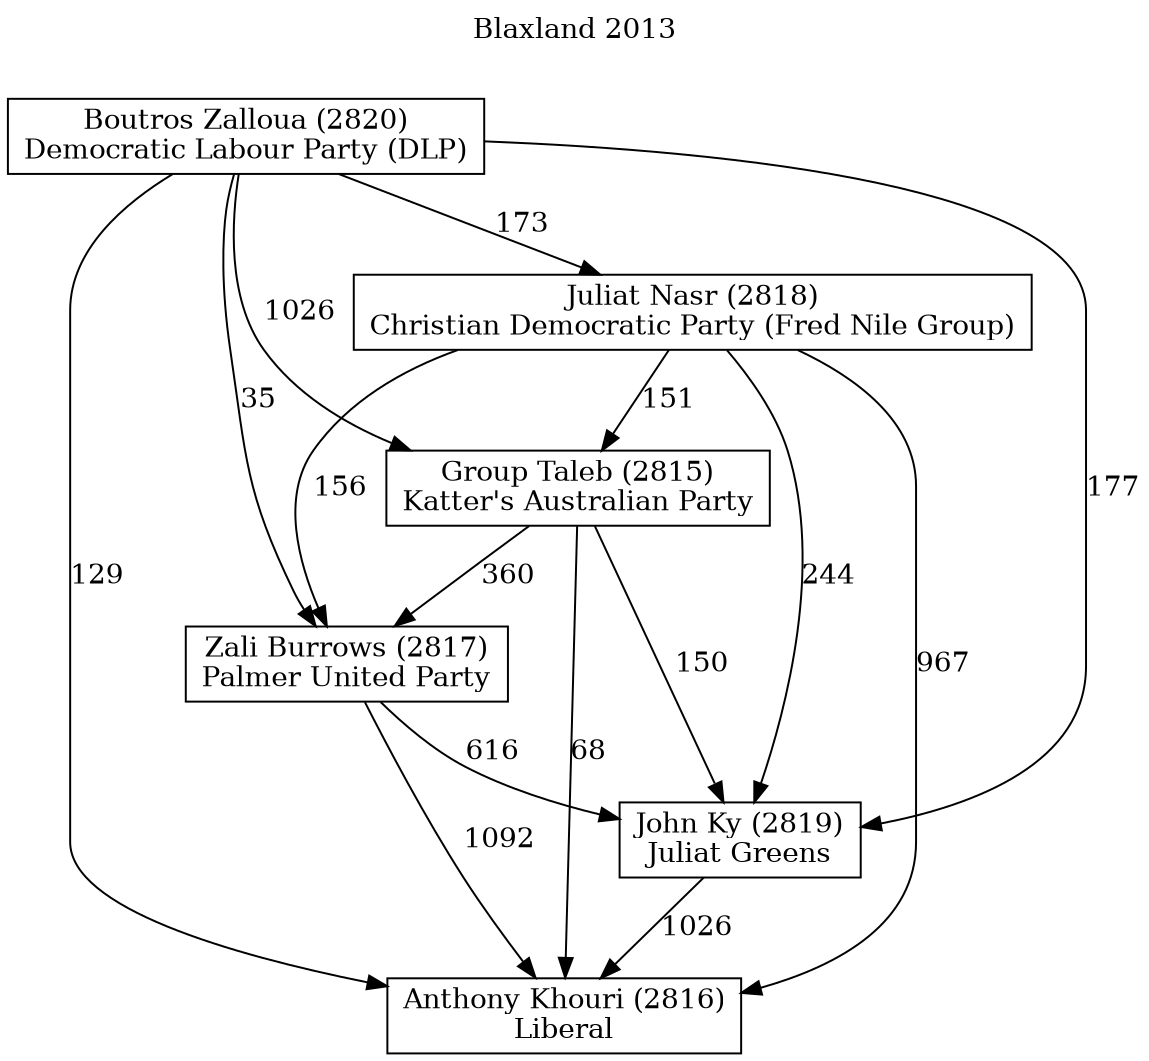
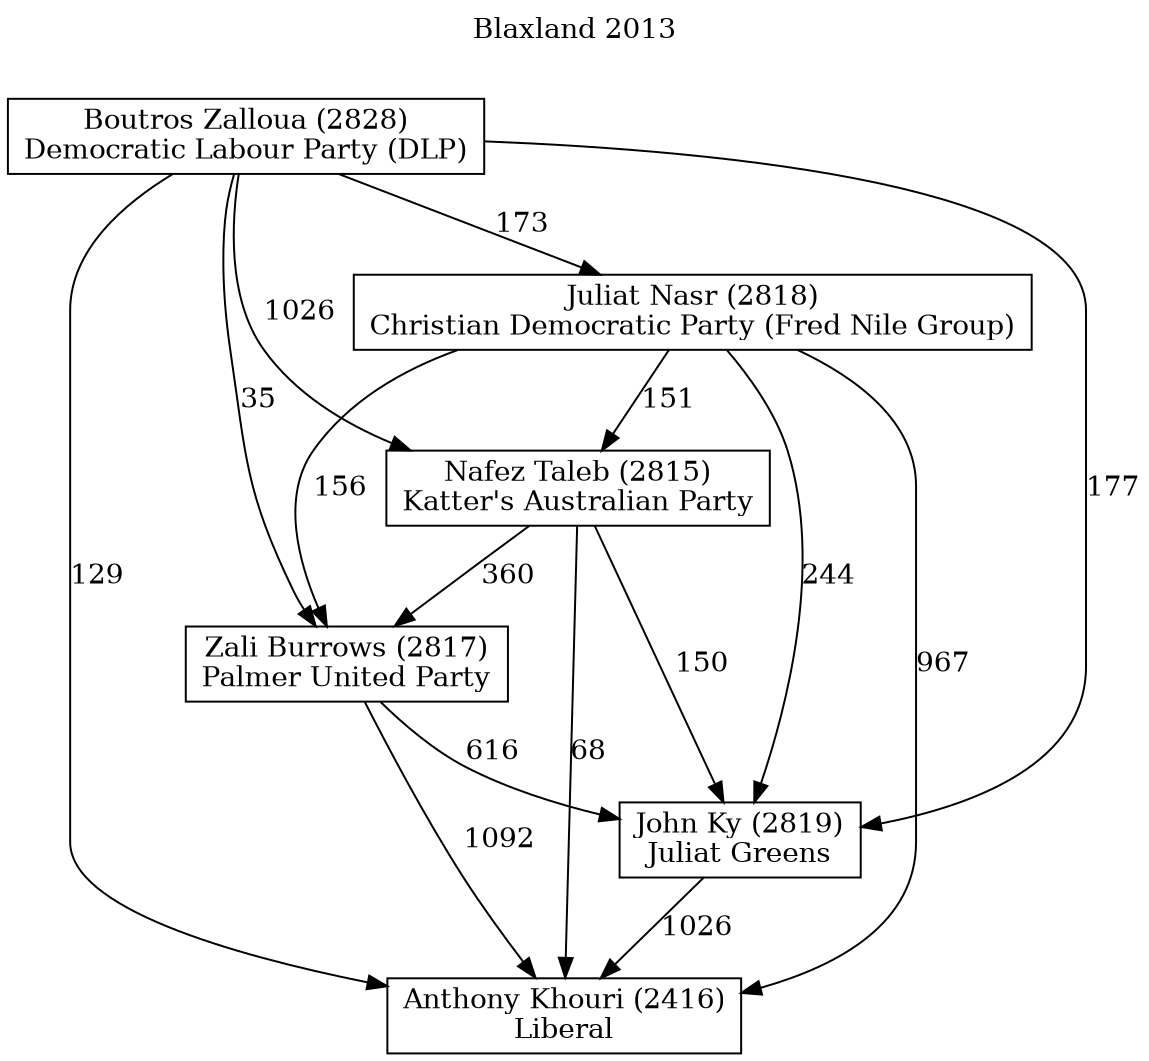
  digraph {
    label="Blaxland 2013"
    labelloc=t
    mclimit=10
    node [fillcolor=white shape=box style=filled]
-   n1 [label="Anthony Khouri (2816)\nLiberal"]
+   n1 [label="Anthony Khouri (2416)\nLiberal"]
    n2 [label="John Ky (2819)\nJuliat Greens"]
    n3 [label="Zali Burrows (2817)\nPalmer United Party"]
-   n4 [label="Group Taleb (2815)\nKatter's Australian Party"]
+   n4 [label="Nafez Taleb (2815)\nKatter's Australian Party"]
    n5 [label="Juliat Nasr (2818)\nChristian Democratic Party (Fred Nile Group)"]
-   n6 [label="Boutros Zalloua (2820)\nDemocratic Labour Party (DLP)"]
+   n6 [label="Boutros Zalloua (2828)\nDemocratic Labour Party (DLP)"]
    n2 -> n1 [label=1026]
    n3 -> n1 [label=1092]
    n3 -> n2 [label=616]
    n4 -> n1 [label=68]
    n4 -> n2 [label=150]
    n4 -> n3 [label=360]
    n5 -> n1 [label=967]
    n5 -> n2 [label=244]
    n5 -> n3 [label=156]
    n5 -> n4 [label=151]
    n6 -> n1 [label=129]
    n6 -> n2 [label=177]
    n6 -> n3 [label=35]
    n6 -> n4 [label=1026]
    n6 -> n5 [label=173]
  }
